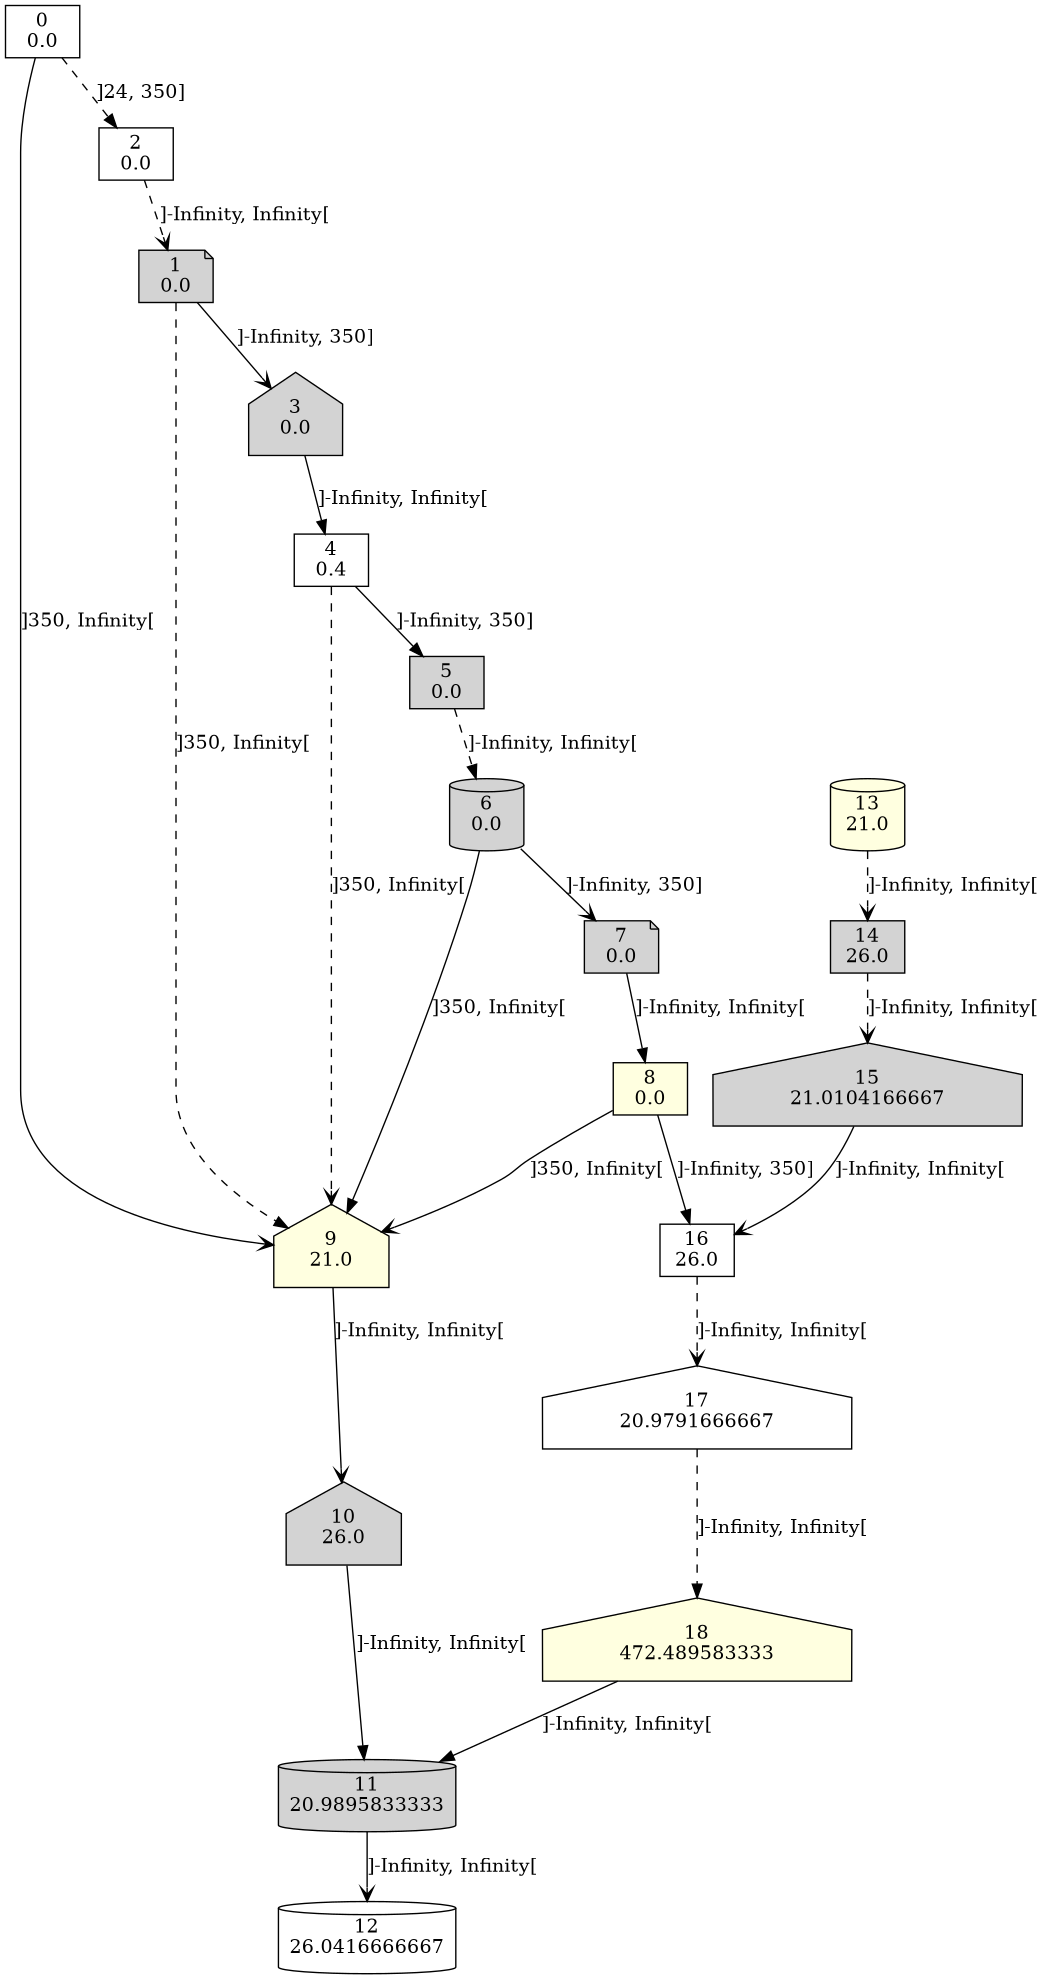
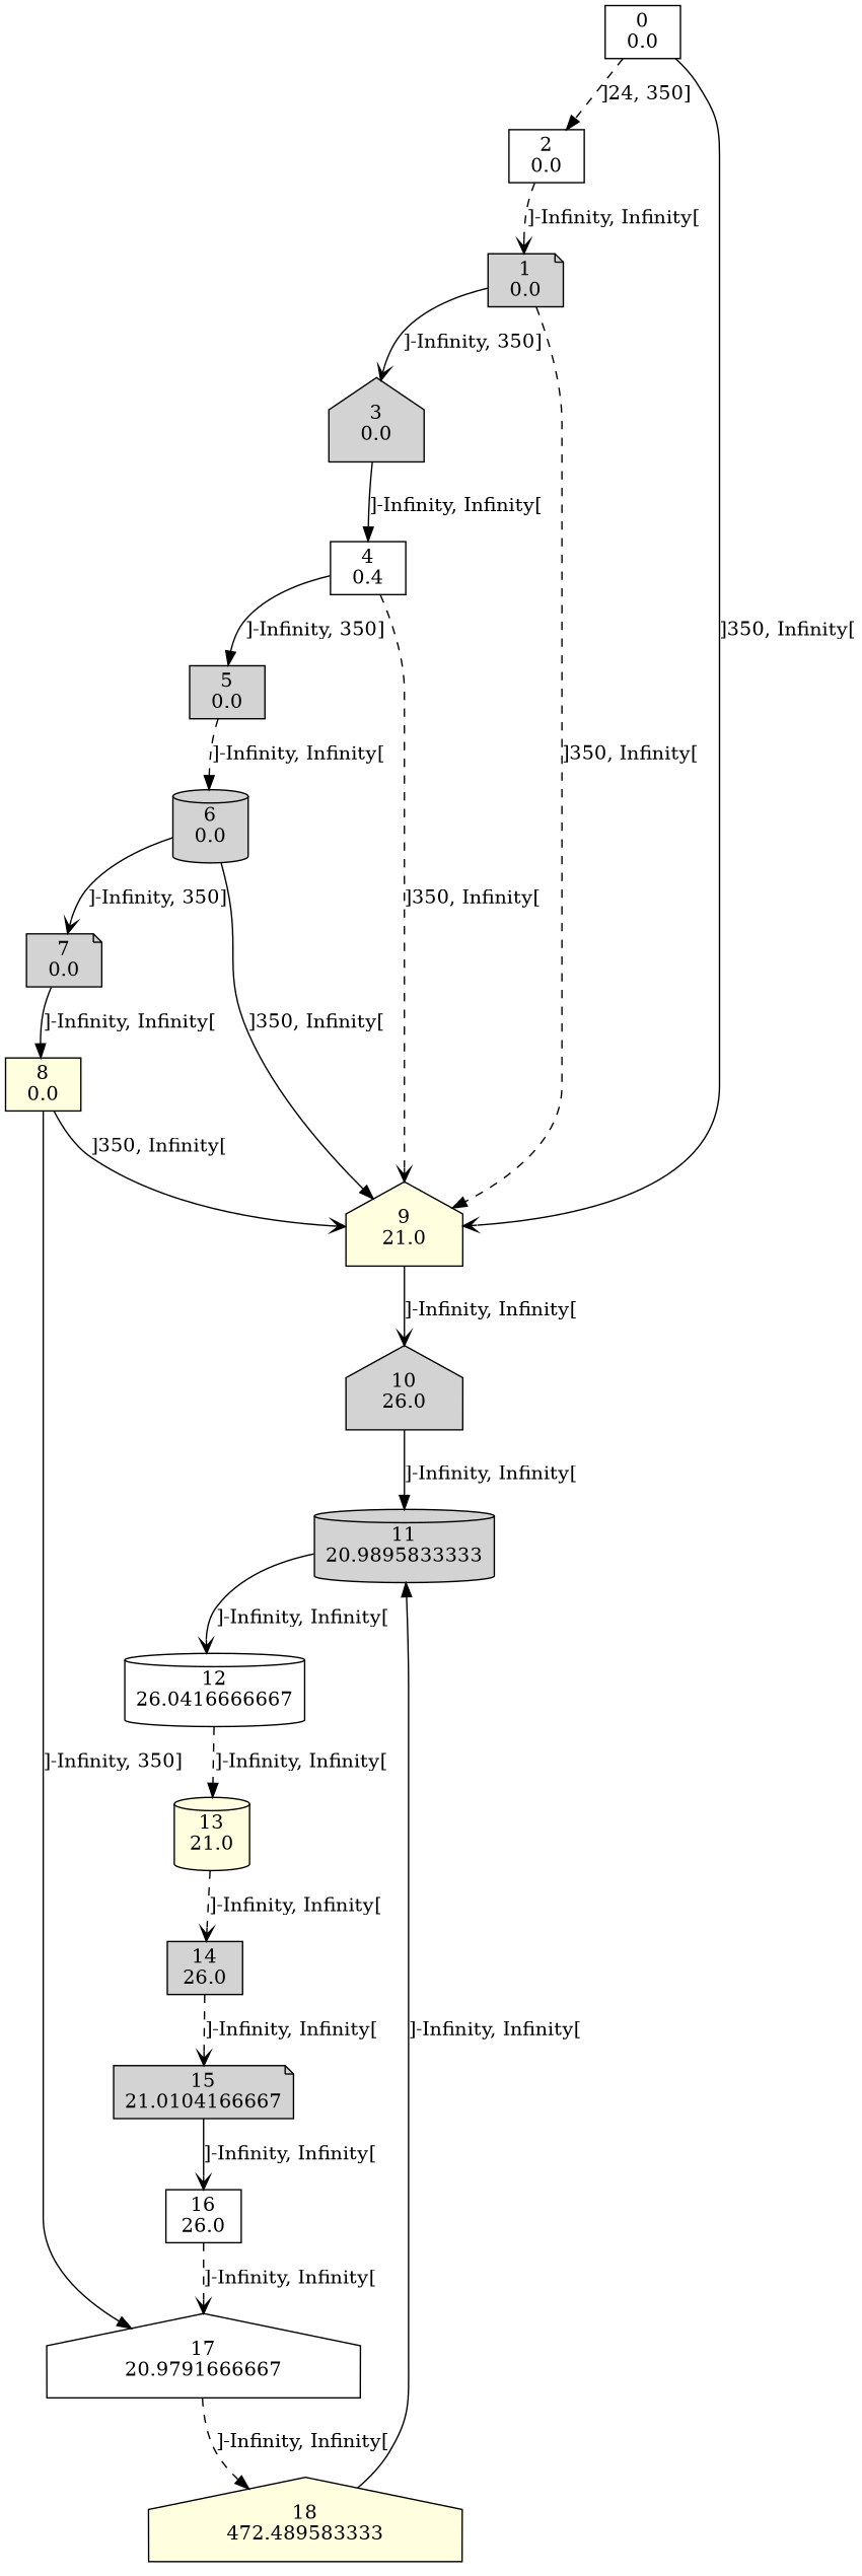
  digraph {
    fontname="DejaVu Serif"
    node [fillcolor=lightgrey fontname="DejaVu Serif" shape=box style=filled]
    edge [arrowhead=normal fontname="DejaVu Serif" style=solid]
    n1 [fillcolor=white label="0\n0.0"]
    n2 [fillcolor=white label="2\n0.0"]
    n3 [fillcolor=lightyellow label="9\n21.0" shape=house]
    n4 [label="1\n0.0" shape=note]
    n5 [label="3\n0.0" shape=house]
    n6 [label="10\n26.0" shape=house]
    n7 [fillcolor=white label="4\n0.4"]
    n8 [label="11\n20.9895833333" shape=cylinder]
    n9 [label="5\n0.0"]
    n10 [label="6\n0.0" shape=cylinder]
    n11 [label="7\n0.0" shape=note]
    n12 [fillcolor=lightyellow label="8\n0.0"]
    n13 [fillcolor=white label="17\n20.9791666667" shape=house]
    n14 [fillcolor=lightyellow label="18\n472.489583333" shape=house]
    n15 [fillcolor=white label="12\n26.0416666667" shape=cylinder]
    n16 [fillcolor=lightyellow label="13\n21.0" shape=cylinder]
    n17 [label="14\n26.0"]
-   n18 [label="15\n21.0104166667" shape=house]
+   n18 [label="15\n21.0104166667" shape=note]
    n19 [fillcolor=white label="16\n26.0"]
    n1 -> n2 [label="]24, 350]" style=dashed]
    n1 -> n3 [arrowhead=vee label="]350, Infinity["]
    n2 -> n4 [arrowhead=vee label="]-Infinity, Infinity[" style=dashed]
    n3 -> n6 [arrowhead=vee label="]-Infinity, Infinity["]
    n4 -> n3 [label="]350, Infinity[" style=dashed]
    n4 -> n5 [arrowhead=vee label="]-Infinity, 350]"]
    n5 -> n7 [label="]-Infinity, Infinity["]
    n6 -> n8 [label="]-Infinity, Infinity["]
    n7 -> n3 [arrowhead=vee label="]350, Infinity[" style=dashed]
    n7 -> n9 [label="]-Infinity, 350]"]
    n8 -> n15 [arrowhead=vee label="]-Infinity, Infinity["]
    n9 -> n10 [label="]-Infinity, Infinity[" style=dashed]
    n10 -> n3 [label="]350, Infinity["]
    n10 -> n11 [arrowhead=vee label="]-Infinity, 350]"]
    n11 -> n12 [label="]-Infinity, Infinity["]
    n12 -> n3 [arrowhead=vee label="]350, Infinity["]
-   n12 -> n19 [label="]-Infinity, 350]"]
+   n12 -> n13 [label="]-Infinity, 350]"]
    n13 -> n14 [label="]-Infinity, Infinity[" style=dashed]
    n14 -> n8 [label="]-Infinity, Infinity["]
+   n15 -> n16 [label="]-Infinity, Infinity[" style=dashed]
    n16 -> n17 [arrowhead=vee label="]-Infinity, Infinity[" style=dashed]
    n17 -> n18 [arrowhead=vee label="]-Infinity, Infinity[" style=dashed]
    n18 -> n19 [arrowhead=vee label="]-Infinity, Infinity["]
    n19 -> n13 [arrowhead=vee label="]-Infinity, Infinity[" style=dashed]
  }
